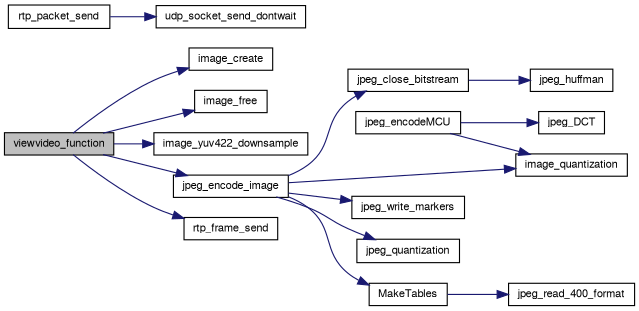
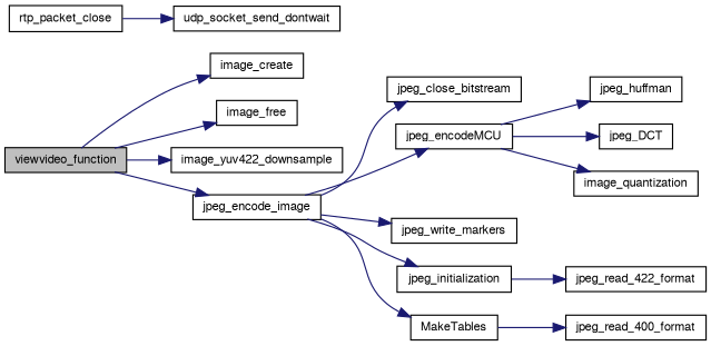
  digraph {
    rankdir=LR
    node [color=black fillcolor=white fontname=FreeSans fontsize=10 shape=record style=filled]
    edge [color=midnightblue fontname=FreeSans fontsize=10 labelfontname=FreeSans labelfontsize=10 style=solid]
    n1 [fillcolor=grey75 fontcolor=black height=0.2 label=viewvideo_function width=0.4]
    n2 [height=0.2 label=image_create width=0.4]
    n3 [height=0.2 label=image_free width=0.4]
    n4 [height=0.2 label=image_yuv422_downsample width=0.4]
    n5 [height=0.2 label=jpeg_encode_image width=0.4]
-   n6 [height=0.2 label=rtp_frame_send width=0.4]
    n7 [height=0.2 label=jpeg_close_bitstream width=0.4]
    n8 [height=0.2 label=jpeg_encodeMCU width=0.4]
-   n9 [height=0.2 label=jpeg_quantization width=0.4]
+   n9 [height=0.2 label=jpeg_initialization width=0.4]
    n10 [height=0.2 label=jpeg_write_markers width=0.4]
    n11 [height=0.2 label=MakeTables width=0.4]
    n12 [height=0.2 label=jpeg_DCT width=0.4]
    n13 [height=0.2 label=jpeg_huffman width=0.4]
    n14 [height=0.2 label=image_quantization width=0.4]
+   n15 [height=0.2 label=jpeg_read_422_format width=0.4]
    n16 [height=0.2 label=jpeg_read_400_format width=0.4]
-   n17 [height=0.2 label=rtp_packet_send width=0.4]
+   n17 [height=0.2 label=rtp_packet_close width=0.4]
    n18 [height=0.2 label=udp_socket_send_dontwait width=0.4]
    n1 -> n2
    n1 -> n3
    n1 -> n4
    n1 -> n5
-   n1 -> n6
    n5 -> n7
-   n5 -> n14
+   n5 -> n8
    n5 -> n9
    n5 -> n10
    n5 -> n11
    n8 -> n12
-   n7 -> n13
+   n8 -> n13
    n8 -> n14
+   n9 -> n15
    n11 -> n16
    n17 -> n18
  }
